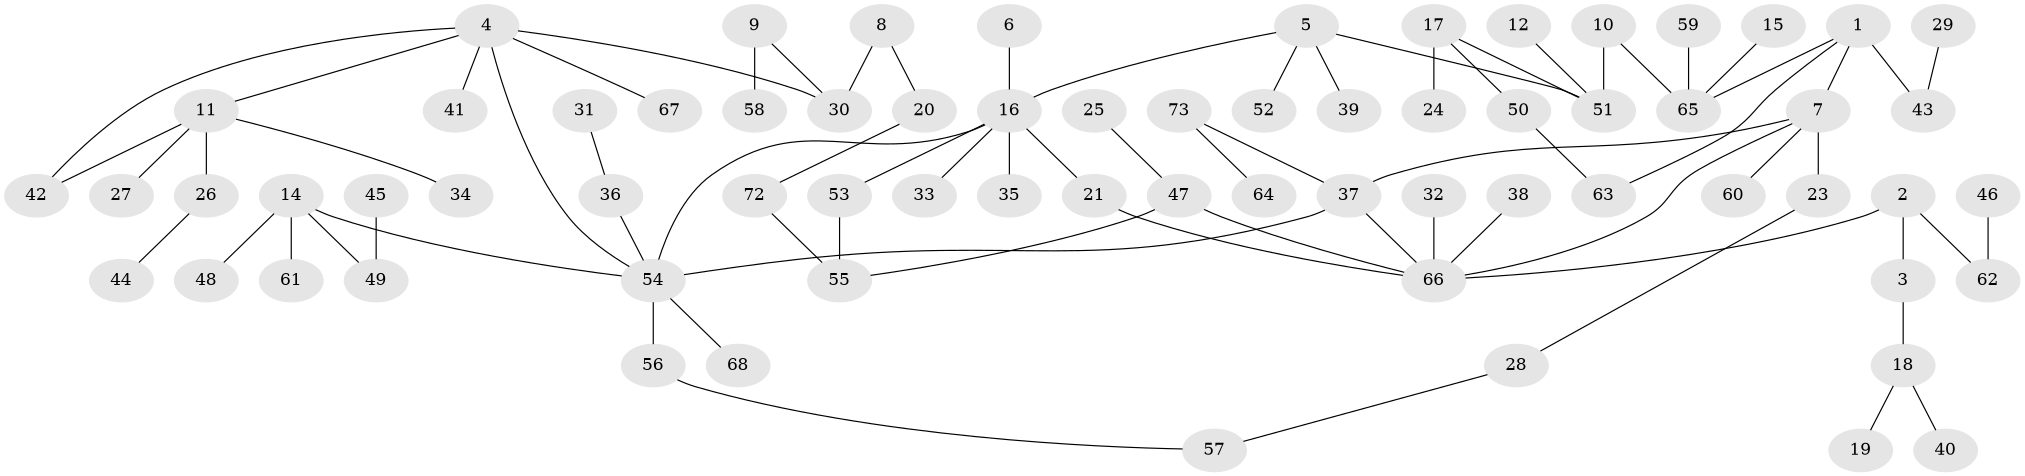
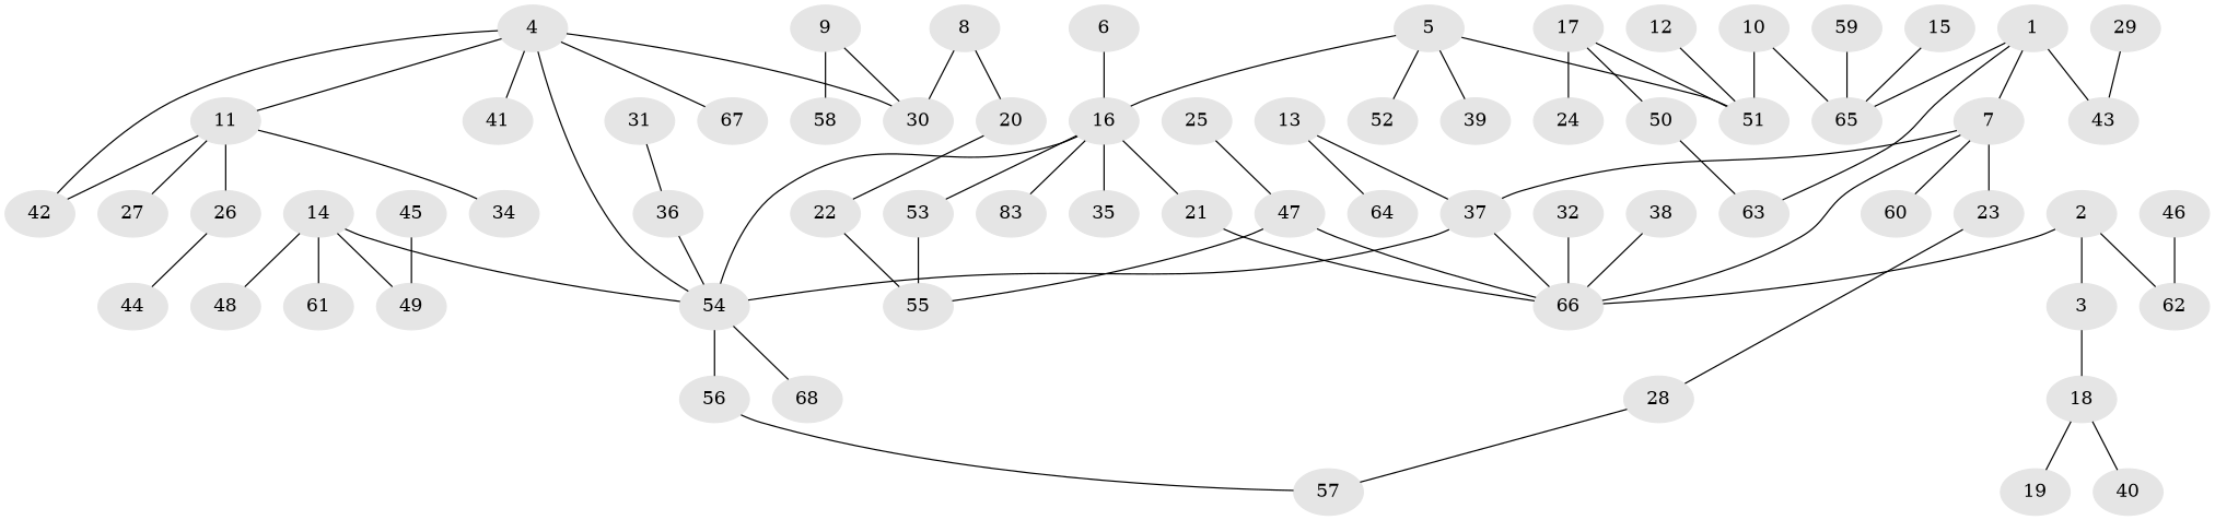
  graph {
    node [color=gray90 style=filled]
    edge [weight=1.0]
    1
    7
    43
    63
    65
    66
    23
    37
    60
    2
    3
    62
    18
    19
    40
    4
    11
    30
    41
    42
    54
    67
    26
    27
    34
    56
    68
    5
    16
    39
    51
    52
    21
-   33
+   33 [label=83]
    35
    53
    6
    28
    8
    20
-   22 [label=72]
+   22
    9
    58
    10
    44
    12
-   13 [label=73]
+   13
    64
    14
    48
    49
    61
    15
    55
    17
    24
    50
    57
    25
    47
    29
    31
    36
    32
    38
    45
    46
    59
    1 -- 7
    1 -- 43
    1 -- 63
    1 -- 65
    7 -- 66
    7 -- 23
    7 -- 37
    7 -- 60
    23 -- 28
    37 -- 66
    37 -- 54
    2 -- 66
    2 -- 3
    2 -- 62
    3 -- 18
    18 -- 19
    18 -- 40
    4 -- 11
    4 -- 30
    4 -- 41
    4 -- 42
    4 -- 54
    4 -- 67
    11 -- 42
    11 -- 26
    11 -- 27
    11 -- 34
    54 -- 56
    54 -- 68
    26 -- 44
    56 -- 57
    5 -- 16
    5 -- 39
    5 -- 51
    5 -- 52
    16 -- 54
    16 -- 21
    16 -- 33
    16 -- 35
    16 -- 53
    21 -- 66
    53 -- 55
    6 -- 16
    28 -- 57
    8 -- 30
    8 -- 20
    20 -- 22
    22 -- 55
    9 -- 30
    9 -- 58
    10 -- 65
    10 -- 51
    12 -- 51
    13 -- 37
    13 -- 64
    14 -- 54
    14 -- 48
    14 -- 49
    14 -- 61
    15 -- 65
    17 -- 51
    17 -- 24
    17 -- 50
    50 -- 63
    25 -- 47
    47 -- 66
    47 -- 55
    29 -- 43
    31 -- 36
    36 -- 54
    32 -- 66
    38 -- 66
    45 -- 49
    46 -- 62
    59 -- 65
  }
